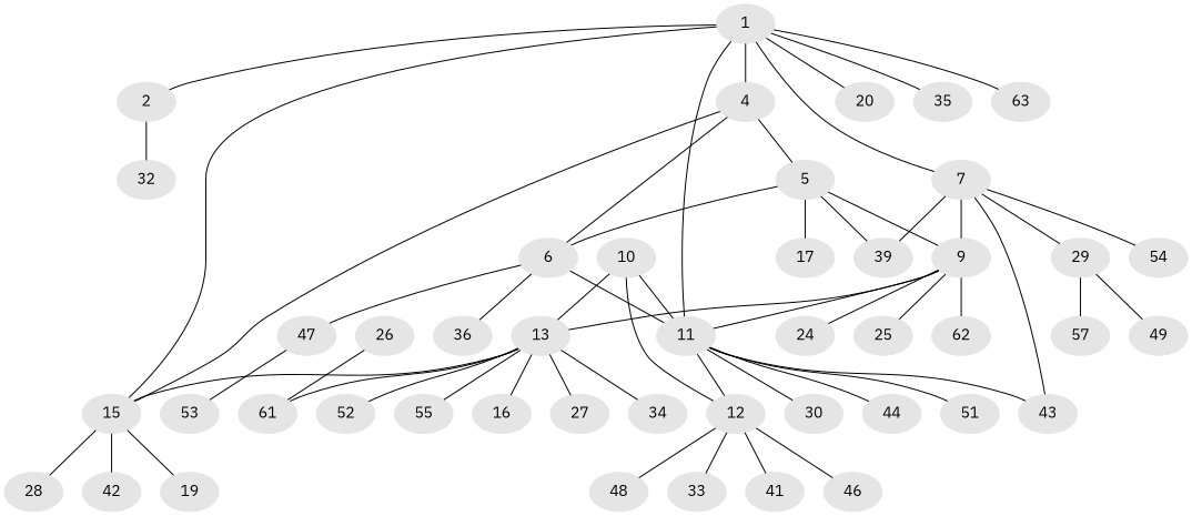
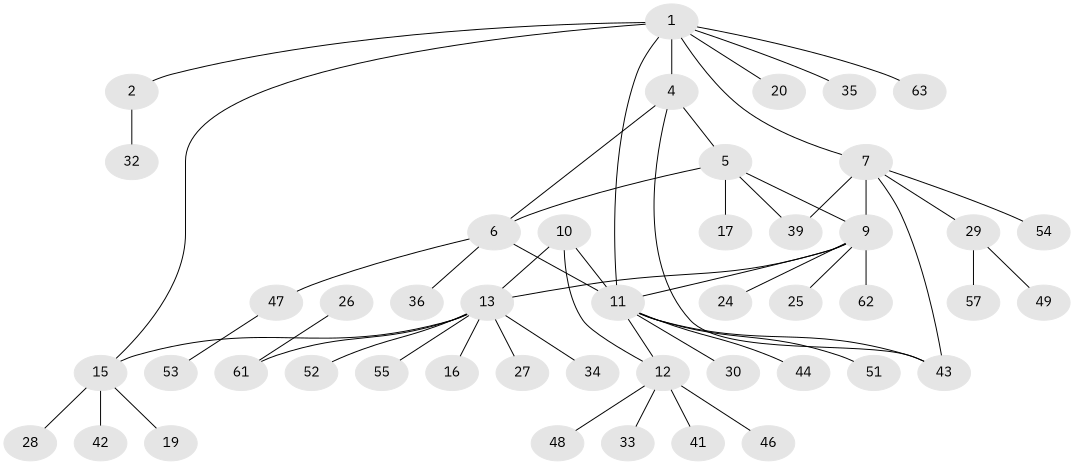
  graph {
    fontname="IBM Plex Sans"
    node [color=gray90 fontname="IBM Plex Sans" style=filled]
    edge [fontname="IBM Plex Sans"]
    1 [super="+3"]
    2 [super="+45"]
    4
    7 [super="+8"]
    11 [super="+37"]
    15 [super="+31"]
    20
    35 [super="+59"]
    63
    32
    5 [super="+22"]
    6 [super="+40"]
    9 [super="+56"]
    29 [super="+38"]
    39
    43 [super="+60"]
    54
    12 [super="+18"]
    30
    44
    51
    19 [super="+23"]
    28
    42
    17
    36
    47
    13 [super="+14"]
    24
    25
    62
    49
    57
    26 [super="+50"]
    61
    53 [super="+58"]
    16
    27 [super="+64"]
    34
    52
    55
    10 [super="+21"]
    33
    41
    46
    48
    1 -- 2 [weight=2]
    1 -- 4
    1 -- 7
    1 -- 11
    1 -- 15
    1 -- 20
    1 -- 35
    1 -- 63
    2 -- 32
-   4 -- 15
+   4 -- 43
    4 -- 5
    4 -- 6
    7 -- 9 [weight=2]
    7 -- 29
    7 -- 39
    7 -- 43
    7 -- 54
    11 -- 43
    11 -- 12
    11 -- 30
    11 -- 44
    11 -- 51
    15 -- 19
    15 -- 28
    15 -- 42
    5 -- 6
    5 -- 9
    5 -- 39
    5 -- 17
    6 -- 11
    6 -- 36
    6 -- 47
    9 -- 11
    9 -- 13
    9 -- 24
    9 -- 25
    9 -- 62
    29 -- 49
    29 -- 57
    12 -- 33
    12 -- 41
    12 -- 46
    12 -- 48
    47 -- 53
    13 -- 15 [weight=2]
    13 -- 61
    13 -- 16
    13 -- 27
    13 -- 34
    13 -- 52
    13 -- 55
    26 -- 61
    10 -- 11
    10 -- 12
    10 -- 13
  }
